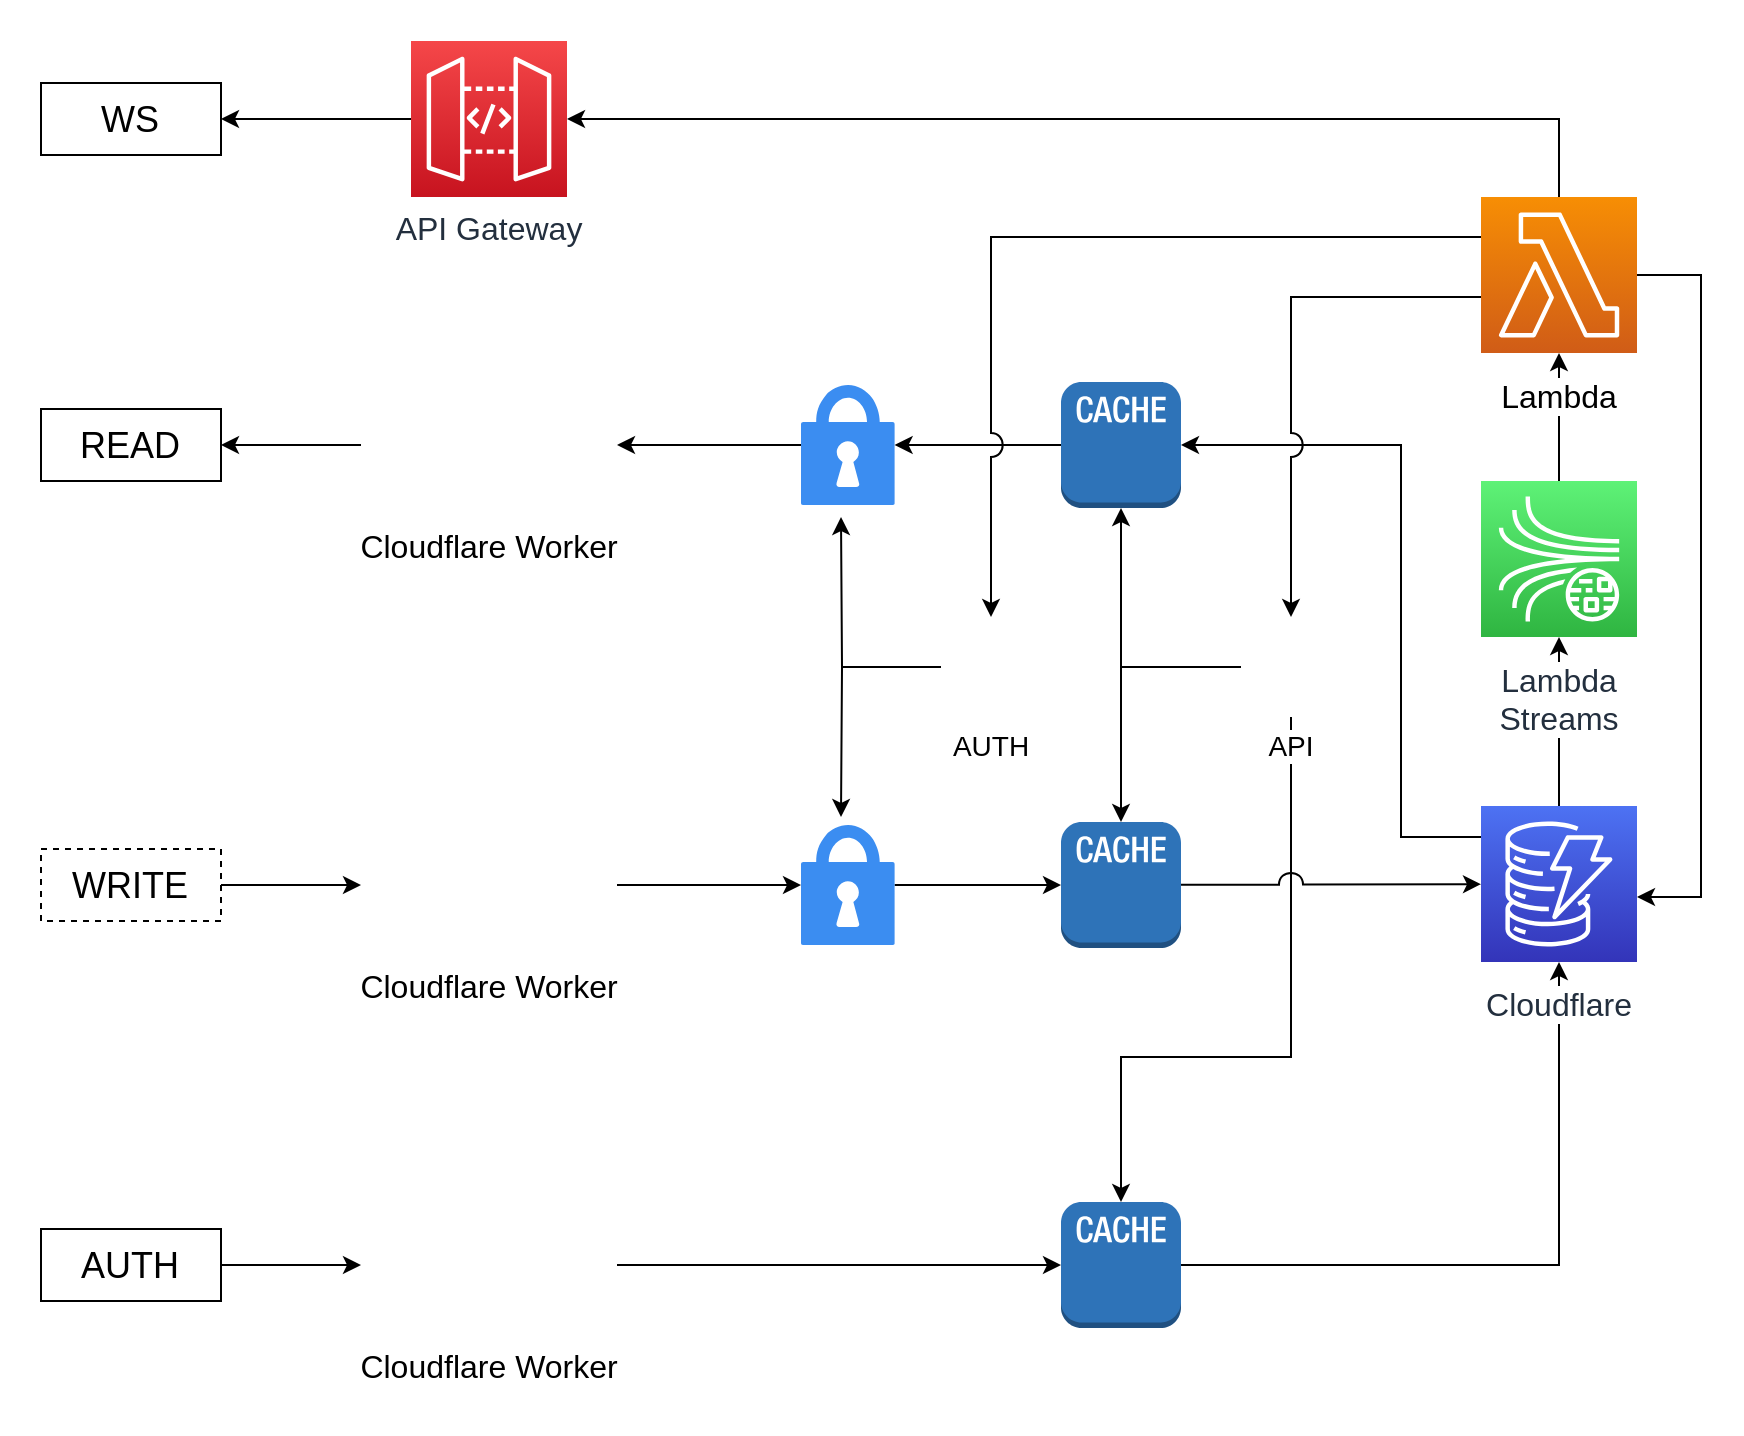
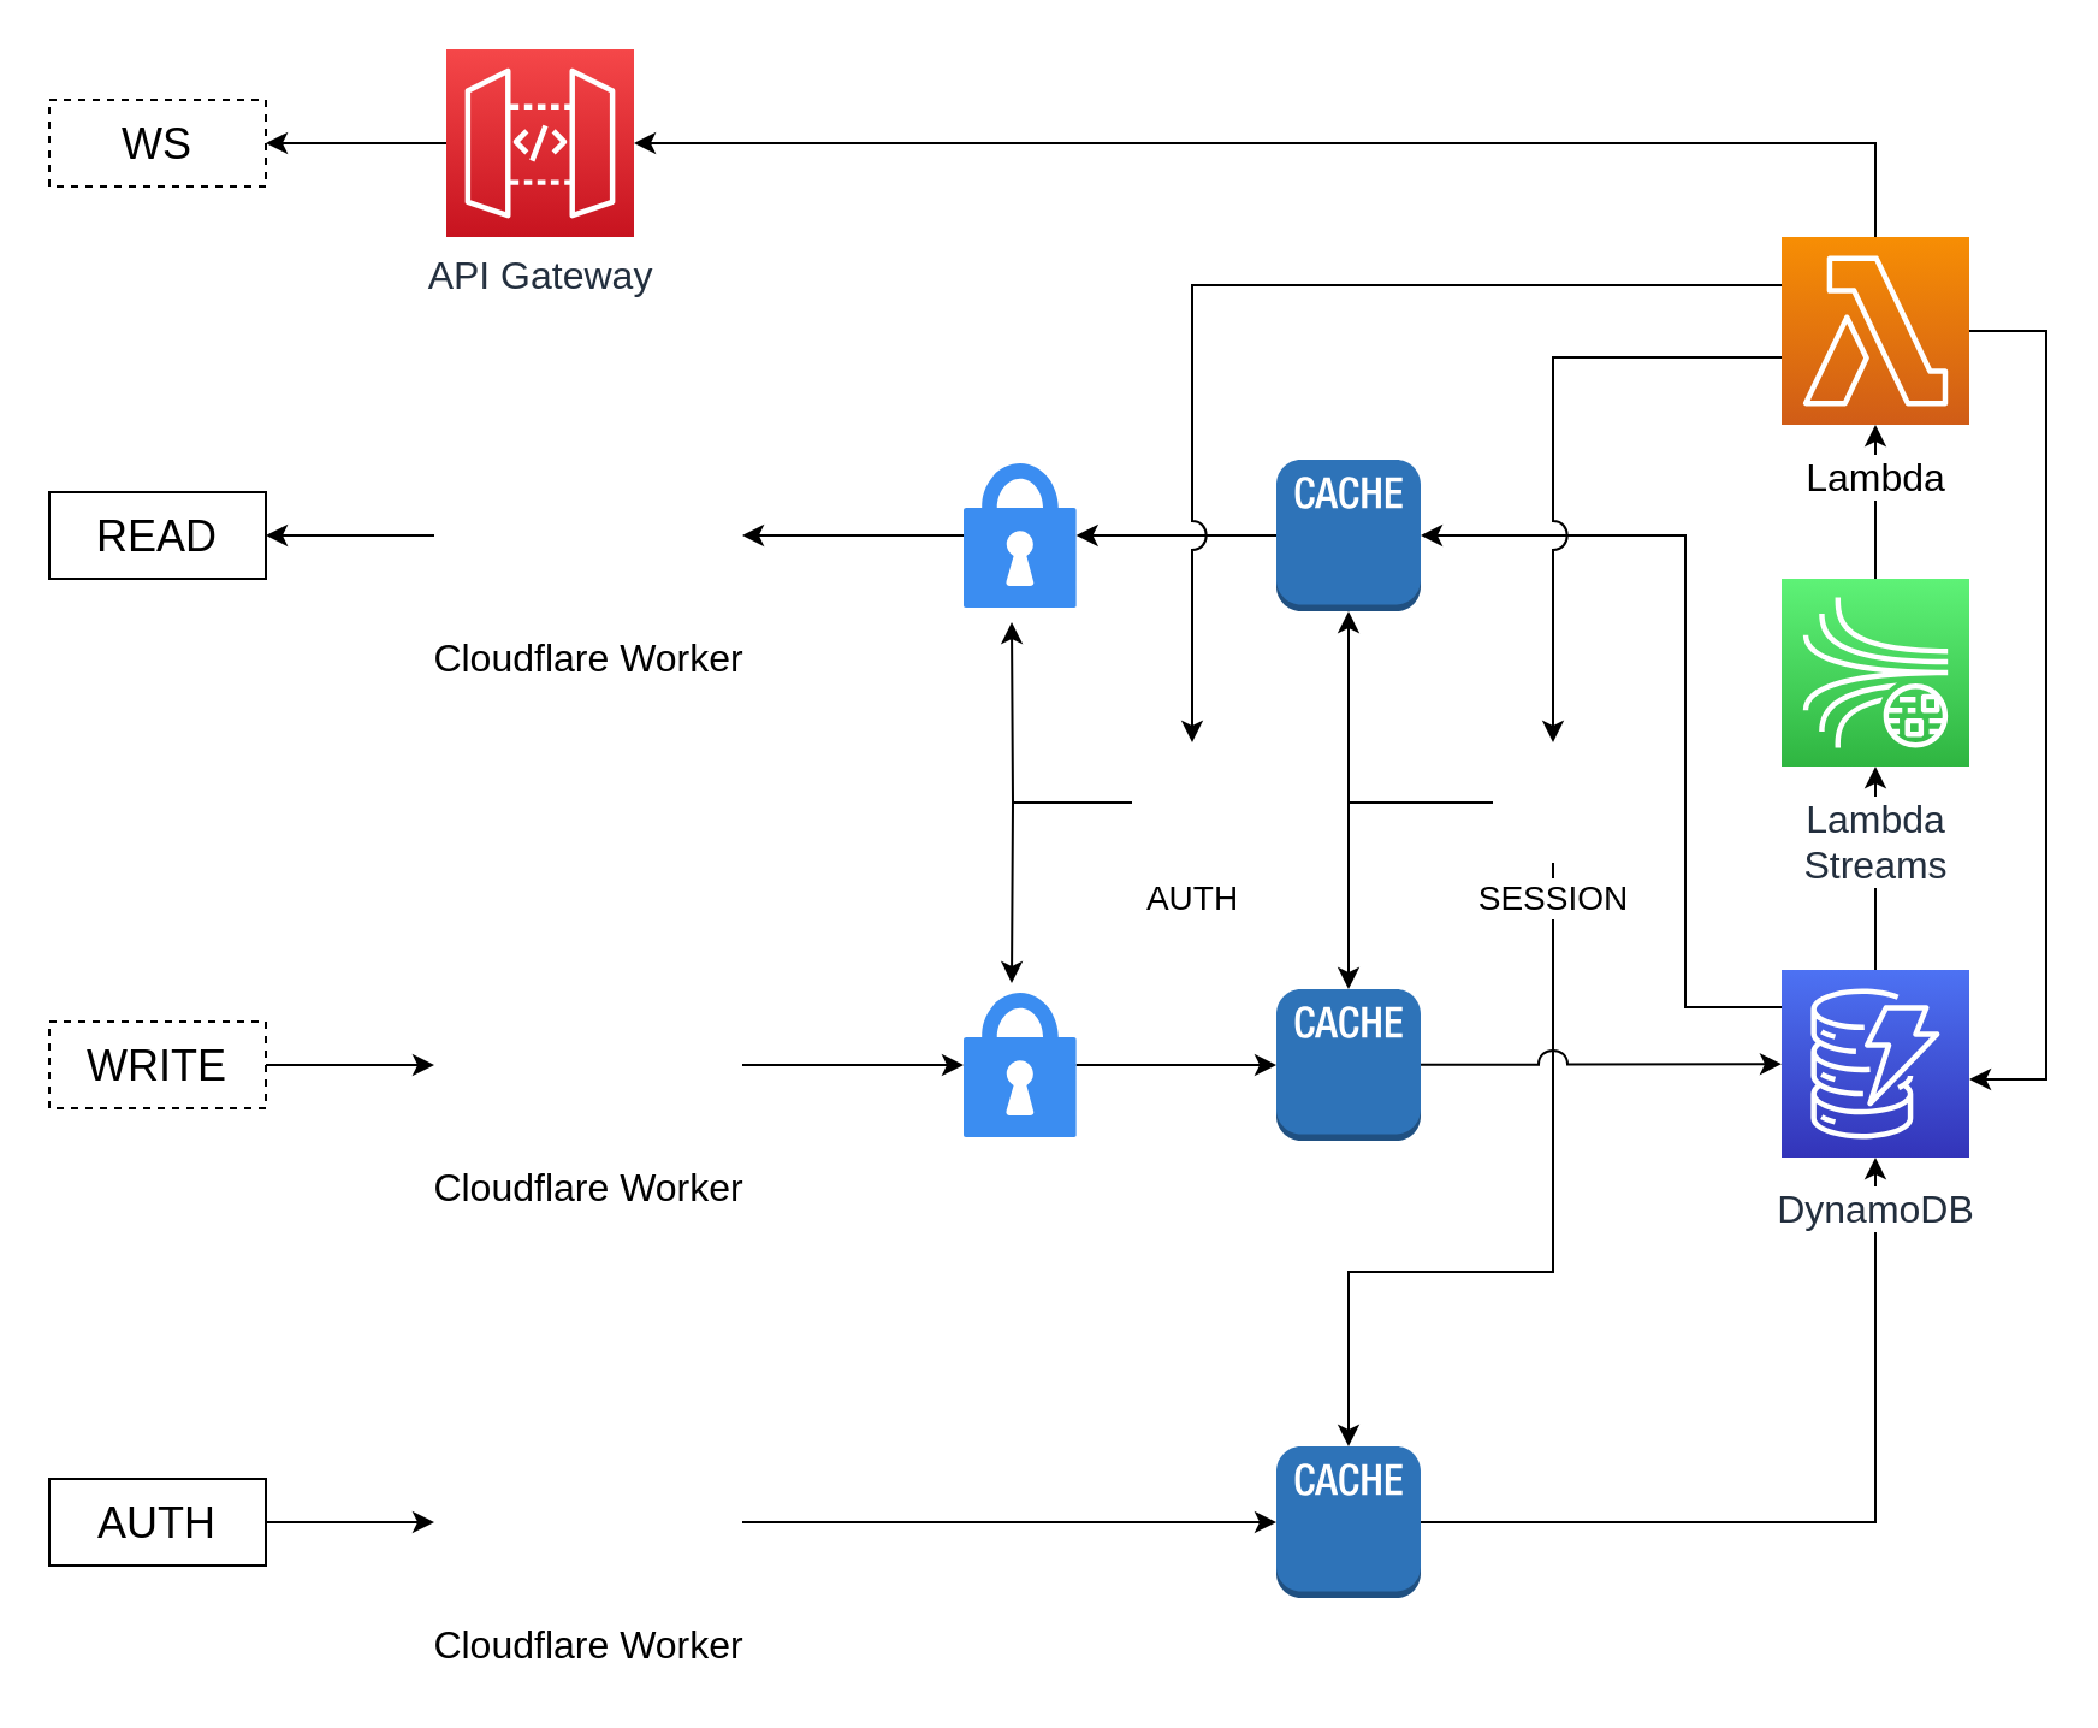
  <mxCell id="0" />
  <mxCell id="1" parent="0" />
  <mxCell id="2" style="edgeStyle=orthogonalEdgeStyle;rounded=0;orthogonalLoop=1;jettySize=auto;html=1;entryX=1;entryY=0.5;entryDx=0;entryDy=0;startArrow=none;startFill=0;fontSize=18;" edge="1" parent="1" source="3" target="15"><mxGeometry relative="1" as="geometry" /></mxCell>
  <mxCell id="3" value="Cloudflare Worker" style="shape=image;html=1;verticalAlign=top;verticalLabelPosition=bottom;labelBackgroundColor=#ffffff;imageAspect=0;aspect=fixed;image=https://cdn4.iconfinder.com/data/icons/logos-brands-5/24/cloudflare-128.png;spacingTop=-29;spacing=2;fontSize=16;" vertex="1" parent="1"><mxGeometry x="180" y="158" width="128" height="128" as="geometry" /></mxCell>
  <mxCell id="4" style="edgeStyle=orthogonalEdgeStyle;rounded=0;orthogonalLoop=1;jettySize=auto;html=1;entryX=1;entryY=0.5;entryDx=0;entryDy=0;entryPerimeter=0;" edge="1" parent="1" source="42" target="23"><mxGeometry relative="1" as="geometry"><mxPoint x="757.946" y="222" as="targetPoint" /><Array as="points"><mxPoint x="700" y="418" /><mxPoint x="700" y="222" /></Array></mxGeometry></mxCell>
  <mxCell id="5" style="edgeStyle=orthogonalEdgeStyle;rounded=0;jumpStyle=arc;jumpSize=12;orthogonalLoop=1;jettySize=auto;html=1;startArrow=none;startFill=0;endArrow=classic;endFill=1;fontSize=18;" edge="1" parent="1" source="42" target="33"><mxGeometry relative="1" as="geometry" /></mxCell>
  <mxCell id="6" value="" style="edgeStyle=orthogonalEdgeStyle;rounded=0;orthogonalLoop=1;jettySize=auto;html=1;fontSize=14;" edge="1" parent="1" source="7" target="11"><mxGeometry relative="1" as="geometry" /></mxCell>
  <mxCell id="7" value="Cloudflare Worker" style="shape=image;html=1;verticalAlign=top;verticalLabelPosition=bottom;labelBackgroundColor=#ffffff;imageAspect=0;aspect=fixed;image=https://cdn4.iconfinder.com/data/icons/logos-brands-5/24/cloudflare-128.png;spacingTop=-29;spacing=2;fontSize=16;" vertex="1" parent="1"><mxGeometry x="180" y="378" width="128" height="128" as="geometry" /></mxCell>
  <mxCell id="8" style="edgeStyle=orthogonalEdgeStyle;rounded=0;orthogonalLoop=1;jettySize=auto;html=1;fontSize=14;" edge="1" parent="1" source="9" target="3"><mxGeometry relative="1" as="geometry" /></mxCell>
  <mxCell id="9" value="" style="html=1;aspect=fixed;strokeColor=none;shadow=0;align=center;verticalAlign=top;fillColor=#3B8DF1;shape=mxgraph.gcp2.lock;fontSize=14;" vertex="1" parent="1"><mxGeometry x="400" y="192" width="46.8" height="60" as="geometry" /></mxCell>
  <mxCell id="10" style="edgeStyle=orthogonalEdgeStyle;rounded=0;orthogonalLoop=1;jettySize=auto;html=1;startArrow=none;startFill=0;endArrow=classic;endFill=1;fontSize=18;" edge="1" parent="1" source="11" target="29"><mxGeometry relative="1" as="geometry" /></mxCell>
  <mxCell id="11" value="" style="html=1;aspect=fixed;strokeColor=none;shadow=0;align=center;verticalAlign=top;fillColor=#3B8DF1;shape=mxgraph.gcp2.lock;fontSize=14;" vertex="1" parent="1"><mxGeometry x="400" y="412" width="46.8" height="60" as="geometry" /></mxCell>
  <mxCell id="12" style="edgeStyle=orthogonalEdgeStyle;rounded=0;orthogonalLoop=1;jettySize=auto;html=1;startArrow=none;startFill=0;endArrow=classic;endFill=1;fontSize=18;" edge="1" parent="1" source="14"><mxGeometry relative="1" as="geometry"><mxPoint x="420" y="258" as="targetPoint" /></mxGeometry></mxCell>
  <mxCell id="13" style="edgeStyle=orthogonalEdgeStyle;rounded=0;orthogonalLoop=1;jettySize=auto;html=1;startArrow=none;startFill=0;endArrow=classic;endFill=1;fontSize=18;" edge="1" parent="1" source="14"><mxGeometry relative="1" as="geometry"><mxPoint x="420" y="408" as="targetPoint" /></mxGeometry></mxCell>
  <mxCell id="14" value="AUTH" style="shape=image;html=1;verticalAlign=top;verticalLabelPosition=bottom;labelBackgroundColor=#ffffff;imageAspect=0;aspect=fixed;image=https://cdn1.iconfinder.com/data/icons/hawcons/32/700033-icon-75-document-file-key-128.png;fontSize=14;" vertex="1" parent="1"><mxGeometry x="470" y="308" width="50" height="50" as="geometry" /></mxCell>
  <mxCell id="15" value="READ" style="rounded=0;whiteSpace=wrap;html=1;fontSize=18;spacingTop=2;" vertex="1" parent="1"><mxGeometry x="20" y="204" width="90" height="36" as="geometry" /></mxCell>
  <mxCell id="16" style="edgeStyle=orthogonalEdgeStyle;rounded=0;orthogonalLoop=1;jettySize=auto;html=1;startArrow=none;startFill=0;fontSize=18;" edge="1" parent="1" source="17" target="7"><mxGeometry relative="1" as="geometry" /></mxCell>
  <mxCell id="17" value="WRITE" style="rounded=0;whiteSpace=wrap;html=1;fontSize=18;spacingTop=2;dashed=1;" vertex="1" parent="1"><mxGeometry x="20" y="424" width="90" height="36" as="geometry" /></mxCell>
  <mxCell id="18" style="edgeStyle=orthogonalEdgeStyle;rounded=0;orthogonalLoop=1;jettySize=auto;html=1;entryX=0;entryY=0.5;entryDx=0;entryDy=0;startArrow=none;startFill=0;endArrow=classic;endFill=1;fontSize=18;" edge="1" parent="1" source="19" target="21"><mxGeometry relative="1" as="geometry" /></mxCell>
  <mxCell id="19" value="AUTH" style="rounded=0;whiteSpace=wrap;html=1;fontSize=18;spacingTop=2;" vertex="1" parent="1"><mxGeometry x="20" y="614" width="90" height="36" as="geometry" /></mxCell>
  <mxCell id="20" style="edgeStyle=orthogonalEdgeStyle;rounded=0;orthogonalLoop=1;jettySize=auto;html=1;startArrow=none;startFill=0;endArrow=classic;endFill=1;fontSize=18;" edge="1" parent="1" source="21" target="31"><mxGeometry relative="1" as="geometry" /></mxCell>
  <mxCell id="21" value="Cloudflare Worker" style="shape=image;html=1;verticalAlign=top;verticalLabelPosition=bottom;labelBackgroundColor=#ffffff;imageAspect=0;aspect=fixed;image=https://cdn4.iconfinder.com/data/icons/logos-brands-5/24/cloudflare-128.png;spacingTop=-29;spacing=2;fontSize=16;" vertex="1" parent="1"><mxGeometry x="180" y="568" width="128" height="128" as="geometry" /></mxCell>
  <mxCell id="22" style="edgeStyle=orthogonalEdgeStyle;rounded=0;orthogonalLoop=1;jettySize=auto;html=1;startArrow=none;startFill=0;endArrow=classic;endFill=1;fontSize=18;" edge="1" parent="1" source="23" target="9"><mxGeometry relative="1" as="geometry" /></mxCell>
  <mxCell id="23" value="" style="outlineConnect=0;dashed=0;verticalLabelPosition=bottom;verticalAlign=top;align=center;html=1;shape=mxgraph.aws3.cache_node;fillColor=#2E73B8;gradientColor=none;fontSize=18;" vertex="1" parent="1"><mxGeometry x="530" y="190.5" width="60" height="63" as="geometry" /></mxCell>
  <mxCell id="24" style="edgeStyle=orthogonalEdgeStyle;rounded=0;orthogonalLoop=1;jettySize=auto;html=1;startArrow=none;startFill=0;endArrow=classic;endFill=1;fontSize=18;" edge="1" parent="1" source="27" target="29"><mxGeometry relative="1" as="geometry"><Array as="points"><mxPoint x="560" y="333" /></Array></mxGeometry></mxCell>
  <mxCell id="25" style="edgeStyle=orthogonalEdgeStyle;rounded=0;orthogonalLoop=1;jettySize=auto;html=1;startArrow=none;startFill=0;endArrow=classic;endFill=1;fontSize=18;" edge="1" parent="1" source="27" target="23"><mxGeometry relative="1" as="geometry"><Array as="points"><mxPoint x="560" y="333" /></Array></mxGeometry></mxCell>
  <mxCell id="26" style="edgeStyle=orthogonalEdgeStyle;rounded=0;jumpStyle=arc;jumpSize=12;orthogonalLoop=1;jettySize=auto;html=1;startArrow=none;startFill=0;endArrow=classic;endFill=1;fontSize=18;" edge="1" parent="1" source="27" target="31"><mxGeometry relative="1" as="geometry"><Array as="points"><mxPoint x="645" y="528" /><mxPoint x="560" y="528" /></Array></mxGeometry></mxCell>
- <mxCell id="27" value="API" style="shape=image;html=1;verticalAlign=top;verticalLabelPosition=bottom;labelBackgroundColor=#ffffff;imageAspect=0;aspect=fixed;image=https://cdn1.iconfinder.com/data/icons/hawcons/32/700033-icon-75-document-file-key-128.png;fontSize=14;" vertex="1" parent="1"><mxGeometry x="620" y="308" width="50" height="50" as="geometry" /></mxCell>
+ <mxCell id="27" value="SESSION" style="shape=image;html=1;verticalAlign=top;verticalLabelPosition=bottom;labelBackgroundColor=#ffffff;imageAspect=0;aspect=fixed;image=https://cdn1.iconfinder.com/data/icons/hawcons/32/700033-icon-75-document-file-key-128.png;fontSize=14;" vertex="1" parent="1"><mxGeometry x="620" y="308" width="50" height="50" as="geometry" /></mxCell>
  <mxCell id="28" style="rounded=0;orthogonalLoop=1;jettySize=auto;html=1;startArrow=none;startFill=0;endArrow=classic;endFill=1;fontSize=18;elbow=vertical;jumpStyle=arc;jumpSize=12;" edge="1" parent="1" source="29" target="42"><mxGeometry relative="1" as="geometry" /></mxCell>
  <mxCell id="29" value="" style="outlineConnect=0;dashed=0;verticalLabelPosition=bottom;verticalAlign=top;align=center;html=1;shape=mxgraph.aws3.cache_node;fillColor=#2E73B8;gradientColor=none;fontSize=18;" vertex="1" parent="1"><mxGeometry x="530" y="410.5" width="60" height="63" as="geometry" /></mxCell>
  <mxCell id="30" style="edgeStyle=orthogonalEdgeStyle;rounded=0;orthogonalLoop=1;jettySize=auto;html=1;startArrow=none;startFill=0;endArrow=classic;endFill=1;fontSize=18;" edge="1" parent="1" source="31" target="42"><mxGeometry relative="1" as="geometry"><Array as="points"><mxPoint x="779" y="632" /></Array></mxGeometry></mxCell>
  <mxCell id="31" value="" style="outlineConnect=0;dashed=0;verticalLabelPosition=bottom;verticalAlign=top;align=center;html=1;shape=mxgraph.aws3.cache_node;fillColor=#2E73B8;gradientColor=none;fontSize=18;" vertex="1" parent="1"><mxGeometry x="530" y="600.5" width="60" height="63" as="geometry" /></mxCell>
  <mxCell id="32" style="edgeStyle=orthogonalEdgeStyle;rounded=0;jumpStyle=arc;jumpSize=12;orthogonalLoop=1;jettySize=auto;html=1;startArrow=none;startFill=0;endArrow=classic;endFill=1;fontSize=18;" edge="1" parent="1" source="33" target="38"><mxGeometry relative="1" as="geometry" /></mxCell>
  <mxCell id="33" value="Lambda&lt;br style=&quot;font-size: 16px;&quot;&gt;Streams" style="outlineConnect=0;fontColor=#232F3E;gradientColor=#5EF277;gradientDirection=north;fillColor=#2FB541;strokeColor=#ffffff;dashed=0;verticalLabelPosition=bottom;verticalAlign=top;align=center;html=1;fontSize=16;fontStyle=0;aspect=fixed;shape=mxgraph.aws4.resourceIcon;resIcon=mxgraph.aws4.kinesis_data_streams;labelBackgroundColor=#ffffff;spacingTop=6;" vertex="1" parent="1"><mxGeometry x="740" y="240" width="78" height="78" as="geometry" /></mxCell>
  <mxCell id="34" style="edgeStyle=orthogonalEdgeStyle;rounded=0;jumpStyle=arc;jumpSize=12;orthogonalLoop=1;jettySize=auto;html=1;startArrow=none;startFill=0;endArrow=classic;endFill=1;fontSize=18;" edge="1" parent="1" source="38" target="27"><mxGeometry relative="1" as="geometry"><Array as="points"><mxPoint x="645" y="148" /></Array></mxGeometry></mxCell>
  <mxCell id="35" style="edgeStyle=orthogonalEdgeStyle;rounded=0;jumpStyle=arc;jumpSize=12;orthogonalLoop=1;jettySize=auto;html=1;startArrow=none;startFill=0;endArrow=classic;endFill=1;fontSize=18;" edge="1" parent="1" source="38" target="14"><mxGeometry relative="1" as="geometry"><Array as="points"><mxPoint x="495" y="118" /></Array></mxGeometry></mxCell>
  <mxCell id="36" style="edgeStyle=orthogonalEdgeStyle;rounded=0;jumpStyle=arc;jumpSize=12;orthogonalLoop=1;jettySize=auto;html=1;startArrow=none;startFill=0;endArrow=classic;endFill=1;fontSize=18;" edge="1" parent="1" source="38" target="40"><mxGeometry relative="1" as="geometry"><Array as="points"><mxPoint x="779" y="59" /></Array></mxGeometry></mxCell>
  <mxCell id="37" style="edgeStyle=orthogonalEdgeStyle;rounded=0;jumpStyle=arc;jumpSize=12;orthogonalLoop=1;jettySize=auto;html=1;startArrow=none;startFill=0;endArrow=classic;endFill=1;fontSize=18;" edge="1" parent="1" source="38" target="42"><mxGeometry relative="1" as="geometry"><mxPoint x="860" y="448" as="targetPoint" /><Array as="points"><mxPoint x="850" y="137" /><mxPoint x="850" y="448" /></Array></mxGeometry></mxCell>
  <mxCell id="38" value="Lambda" style="outlineConnect=0;fontColor=#000000;gradientColor=#F78E04;gradientDirection=north;fillColor=#D05C17;strokeColor=#ffffff;dashed=0;verticalLabelPosition=bottom;verticalAlign=top;align=center;html=1;fontSize=16;fontStyle=0;aspect=fixed;shape=mxgraph.aws4.resourceIcon;resIcon=mxgraph.aws4.lambda;labelBackgroundColor=#ffffff;spacingBottom=0;spacingTop=6;" vertex="1" parent="1"><mxGeometry x="740" y="98" width="78" height="78" as="geometry" /></mxCell>
  <mxCell id="39" style="edgeStyle=orthogonalEdgeStyle;rounded=0;jumpStyle=arc;jumpSize=12;orthogonalLoop=1;jettySize=auto;html=1;startArrow=none;startFill=0;endArrow=classic;endFill=1;fontSize=18;" edge="1" parent="1" source="40" target="41"><mxGeometry relative="1" as="geometry" /></mxCell>
- <mxCell id="40" value="API Gateway" style="outlineConnect=0;fontColor=#232F3E;gradientColor=#F54749;gradientDirection=north;fillColor=#C7131F;strokeColor=#ffffff;dashed=0;verticalLabelPosition=bottom;verticalAlign=top;align=center;html=1;fontSize=16;fontStyle=0;aspect=fixed;shape=mxgraph.aws4.resourceIcon;resIcon=mxgraph.aws4.api_gateway;" vertex="1" parent="1"><mxGeometry x="205" y="20" width="78" height="78" as="geometry" /></mxCell>
- <mxCell id="41" value="WS" style="rounded=0;whiteSpace=wrap;html=1;fontSize=18;spacingTop=2;" vertex="1" parent="1"><mxGeometry x="20" y="41" width="90" height="36" as="geometry" /></mxCell>
- <mxCell id="42" value="Cloudflare" style="outlineConnect=0;fontColor=#232F3E;gradientColor=#4D72F3;gradientDirection=north;fillColor=#3334B9;strokeColor=#ffffff;dashed=0;verticalLabelPosition=bottom;verticalAlign=top;align=center;html=1;fontSize=16;fontStyle=0;aspect=fixed;shape=mxgraph.aws4.resourceIcon;resIcon=mxgraph.aws4.dynamodb;labelBackgroundColor=#ffffff;spacingTop=5;" vertex="1" parent="1"><mxGeometry x="740" y="402.5" width="78" height="78" as="geometry" /></mxCell>
+ <mxCell id="40" value="API Gateway" style="outlineConnect=0;fontColor=#232F3E;gradientColor=#F54749;gradientDirection=north;fillColor=#C7131F;strokeColor=#ffffff;dashed=0;verticalLabelPosition=bottom;verticalAlign=top;align=center;html=1;fontSize=16;fontStyle=0;aspect=fixed;shape=mxgraph.aws4.resourceIcon;resIcon=mxgraph.aws4.api_gateway;" vertex="1" parent="1"><mxGeometry x="185" y="20" width="78" height="78" as="geometry" /></mxCell>
+ <mxCell id="41" value="WS" style="rounded=0;whiteSpace=wrap;html=1;fontSize=18;spacingTop=2;dashed=1;" vertex="1" parent="1"><mxGeometry x="20" y="41" width="90" height="36" as="geometry" /></mxCell>
+ <mxCell id="42" value="DynamoDB" style="outlineConnect=0;fontColor=#232F3E;gradientColor=#4D72F3;gradientDirection=north;fillColor=#3334B9;strokeColor=#ffffff;dashed=0;verticalLabelPosition=bottom;verticalAlign=top;align=center;html=1;fontSize=16;fontStyle=0;aspect=fixed;shape=mxgraph.aws4.resourceIcon;resIcon=mxgraph.aws4.dynamodb;labelBackgroundColor=#ffffff;spacingTop=5;" vertex="1" parent="1"><mxGeometry x="740" y="402.5" width="78" height="78" as="geometry" /></mxCell>
